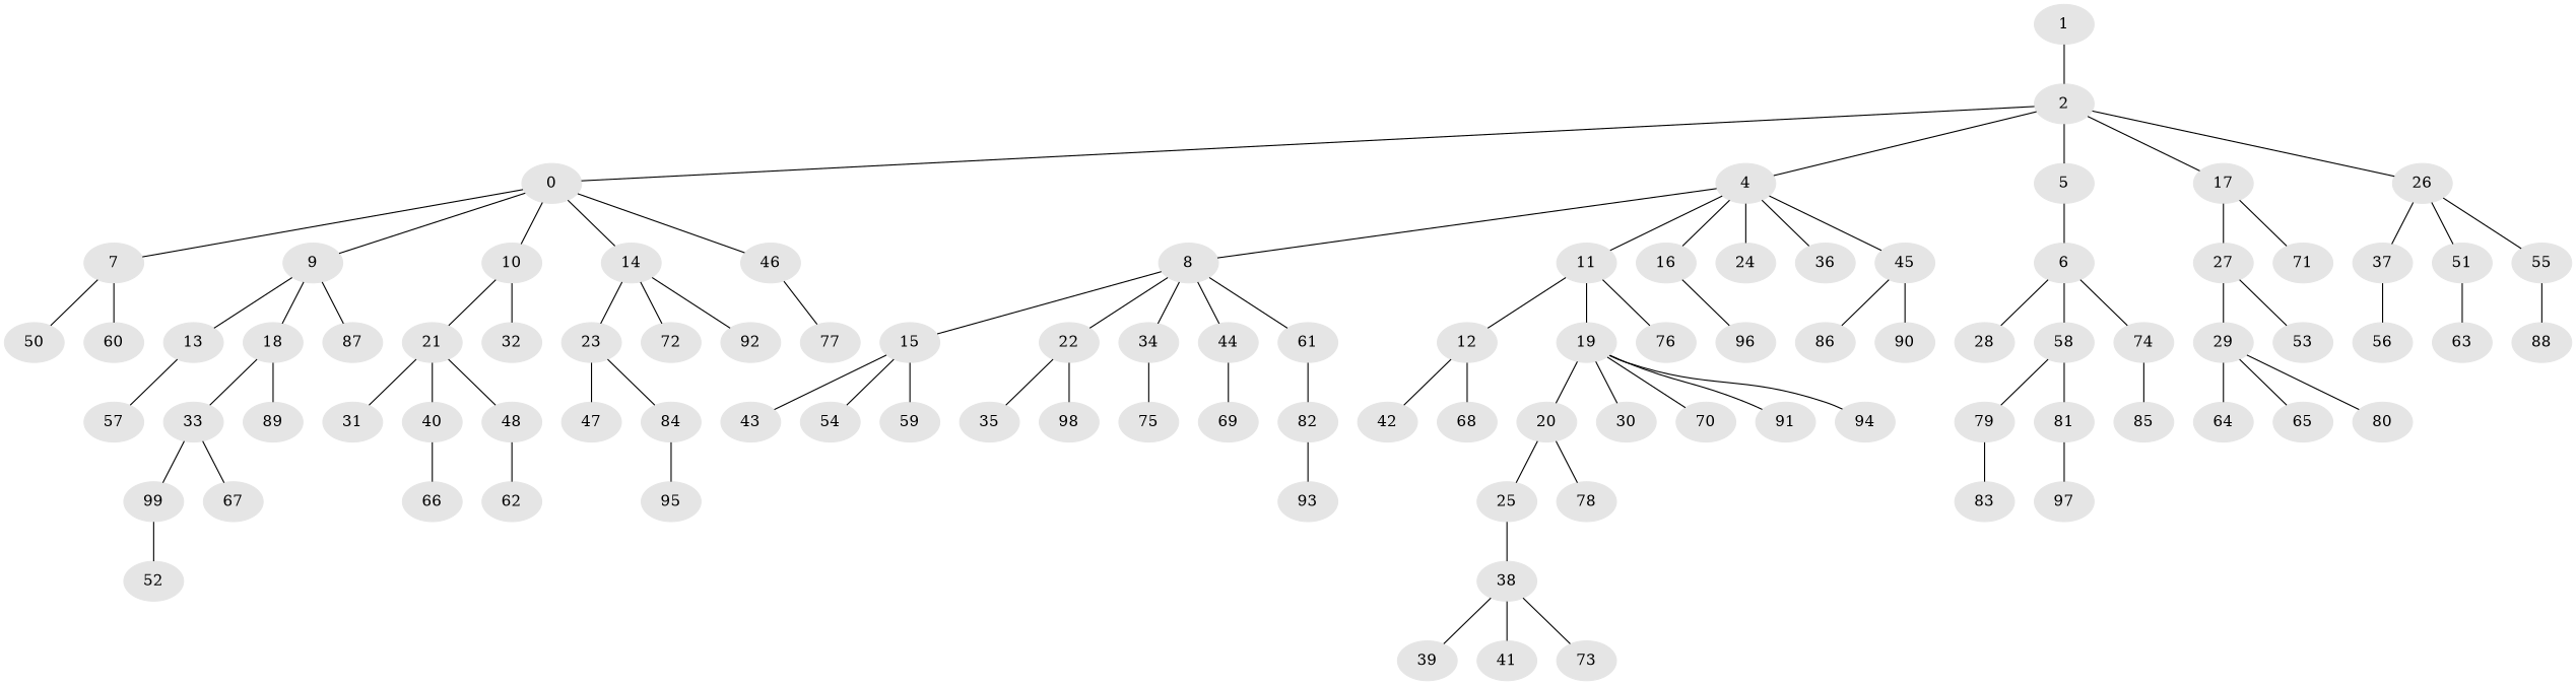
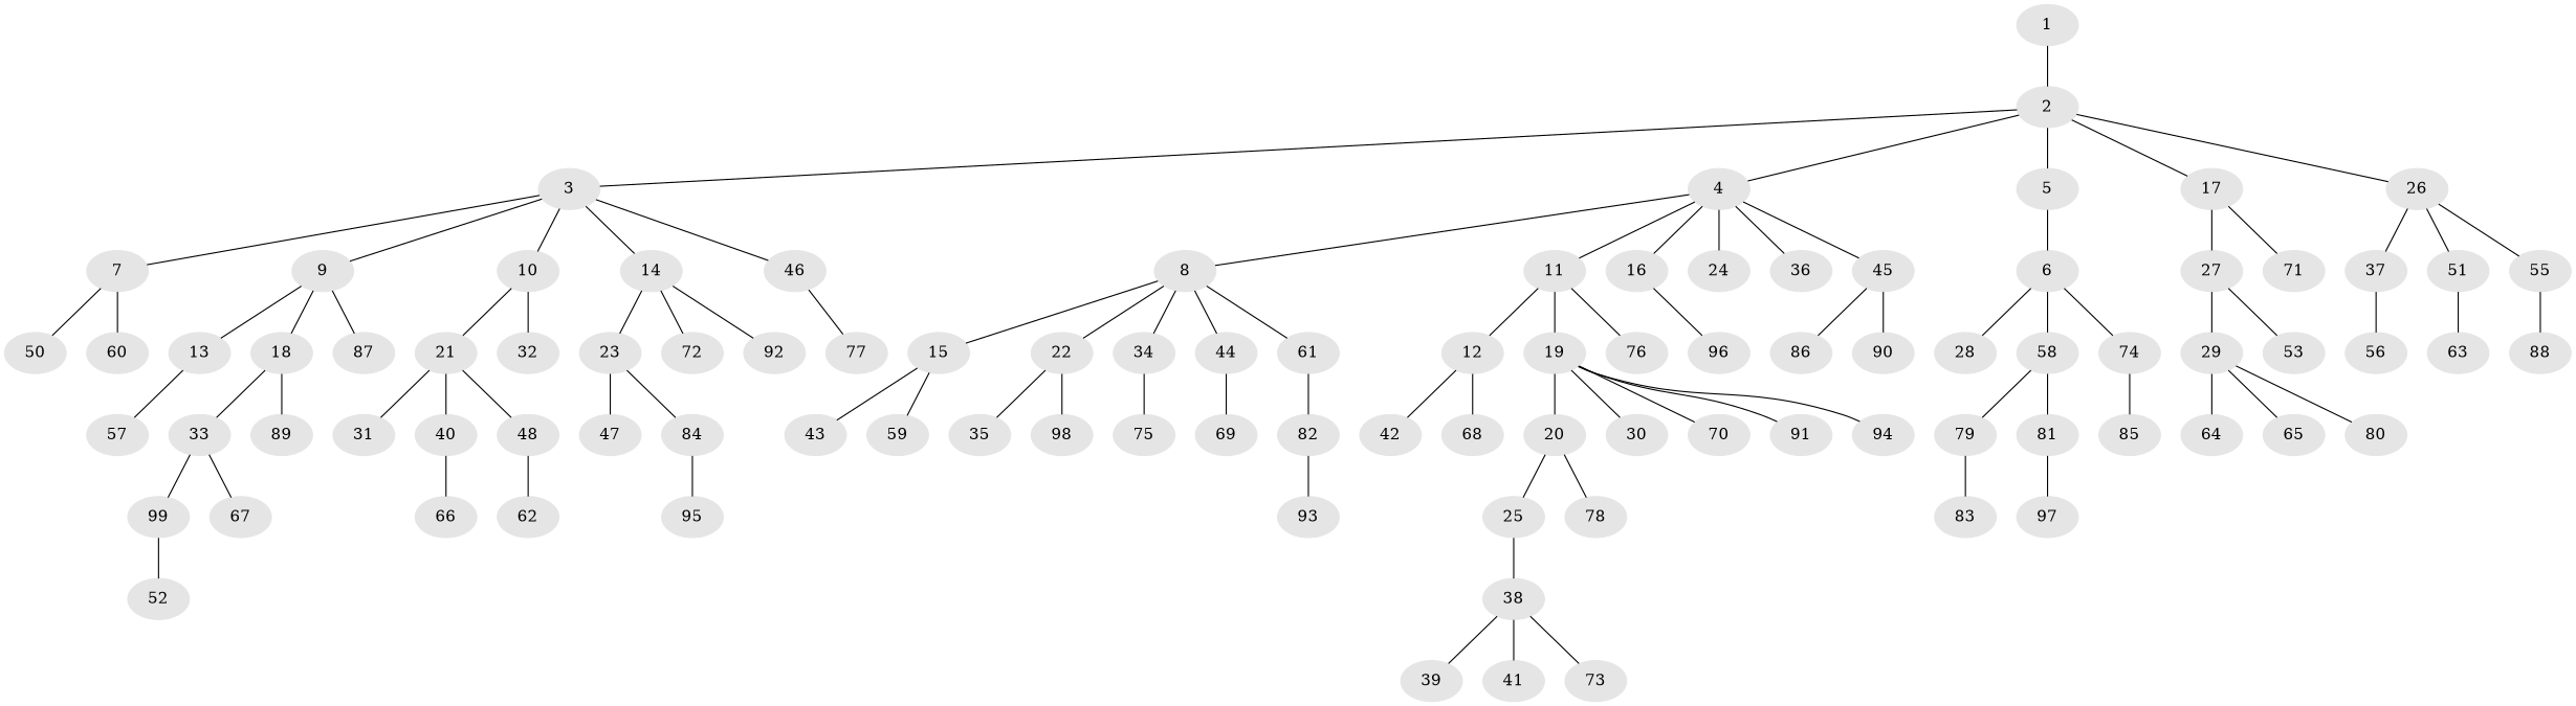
  graph {
    node [color=gray90 style=filled]
    1
    2
-   3 [label=0]
+   3
    4
    5
    17
    26
    7
    9
    10
    14
    46
    8
    11
    16
    24
    36
    45
    6
    27
    71
    37
    51
    55
    50
    60
    13
    18
    87
    21
    32
    23
    72
    92
    77
    15
    22
    34
    44
    61
    12
    19
    76
    96
    86
    90
    28
    58
    74
    79
    81
    85
    43
-   54
    59
    35
    98
    75
    69
    82
    57
    33
    89
    31
    40
    48
    42
    68
    20
    30
    70
    91
    94
    47
    84
    29
    53
    n78 [label=99]
    67
    25
    78
    38
    66
    62
    95
    39
    41
    73
    56
    63
    88
    64
    65
    80
    52
    83
    97
    93
    1 -- 2
    2 -- 3
    2 -- 4
    2 -- 5
    2 -- 17
    2 -- 26
    3 -- 7
    3 -- 9
    3 -- 10
    3 -- 14
    3 -- 46
    4 -- 8
    4 -- 11
    4 -- 16
    4 -- 24
    4 -- 36
    4 -- 45
    5 -- 6
    17 -- 27
    17 -- 71
    26 -- 37
    26 -- 51
    26 -- 55
    7 -- 50
    7 -- 60
    9 -- 13
    9 -- 18
    9 -- 87
    10 -- 21
    10 -- 32
    14 -- 23
    14 -- 72
    14 -- 92
    46 -- 77
    8 -- 15
    8 -- 22
    8 -- 34
    8 -- 44
    8 -- 61
    11 -- 12
    11 -- 19
    11 -- 76
    16 -- 96
    45 -- 86
    45 -- 90
    6 -- 28
    6 -- 58
    6 -- 74
    27 -- 29
    27 -- 53
    37 -- 56
    51 -- 63
    55 -- 88
    13 -- 57
    18 -- 33
    18 -- 89
    21 -- 31
    21 -- 40
    21 -- 48
    23 -- 47
    23 -- 84
    15 -- 43
-   15 -- 54
    15 -- 59
    22 -- 35
    22 -- 98
    34 -- 75
    44 -- 69
    61 -- 82
    12 -- 42
    12 -- 68
    19 -- 20
    19 -- 30
    19 -- 70
    19 -- 91
    19 -- 94
    58 -- 79
    58 -- 81
    74 -- 85
    79 -- 83
    81 -- 97
    82 -- 93
    33 -- n78
    33 -- 67
    40 -- 66
    48 -- 62
    20 -- 25
    20 -- 78
    84 -- 95
    29 -- 64
    29 -- 65
    29 -- 80
    n78 -- 52
    25 -- 38
    38 -- 39
    38 -- 41
    38 -- 73
  }
